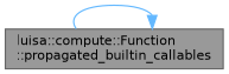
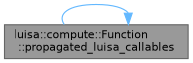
  digraph {
    rankdir=LR
-   n1 [color=gray40 fillcolor=grey60 fontcolor=black fontname=Helvetica fontsize=10 height=0.2 label="luisa::compute::Function\l::propagated_builtin_callables" shape=box style=filled width=0.4]
+   n1 [color=gray40 fillcolor=grey60 fontcolor=black fontname=Helvetica fontsize=10 height=0.2 label="luisa::compute::Function\l::propagated_luisa_callables" shape=box style=filled width=0.4]
    n1 -> n1 [color=steelblue1 fontname=Helvetica fontsize=10 labelfontname=Helvetica labelfontsize=10 style=solid]
  }
